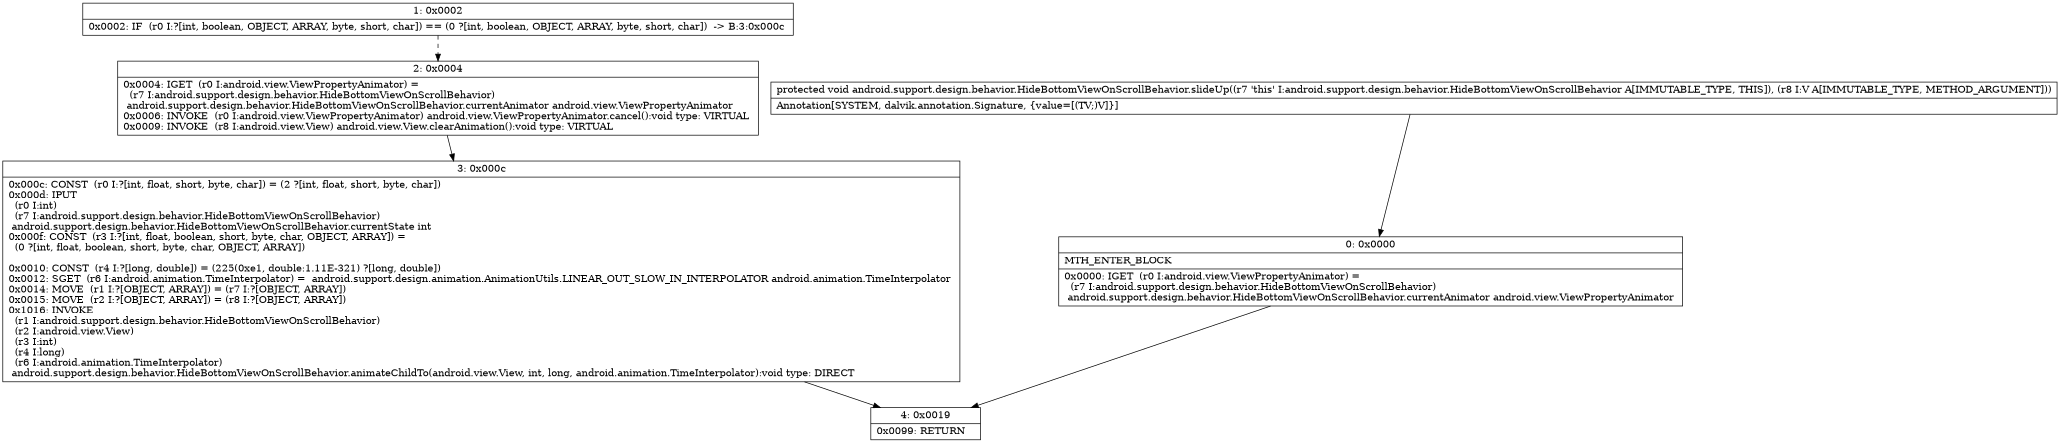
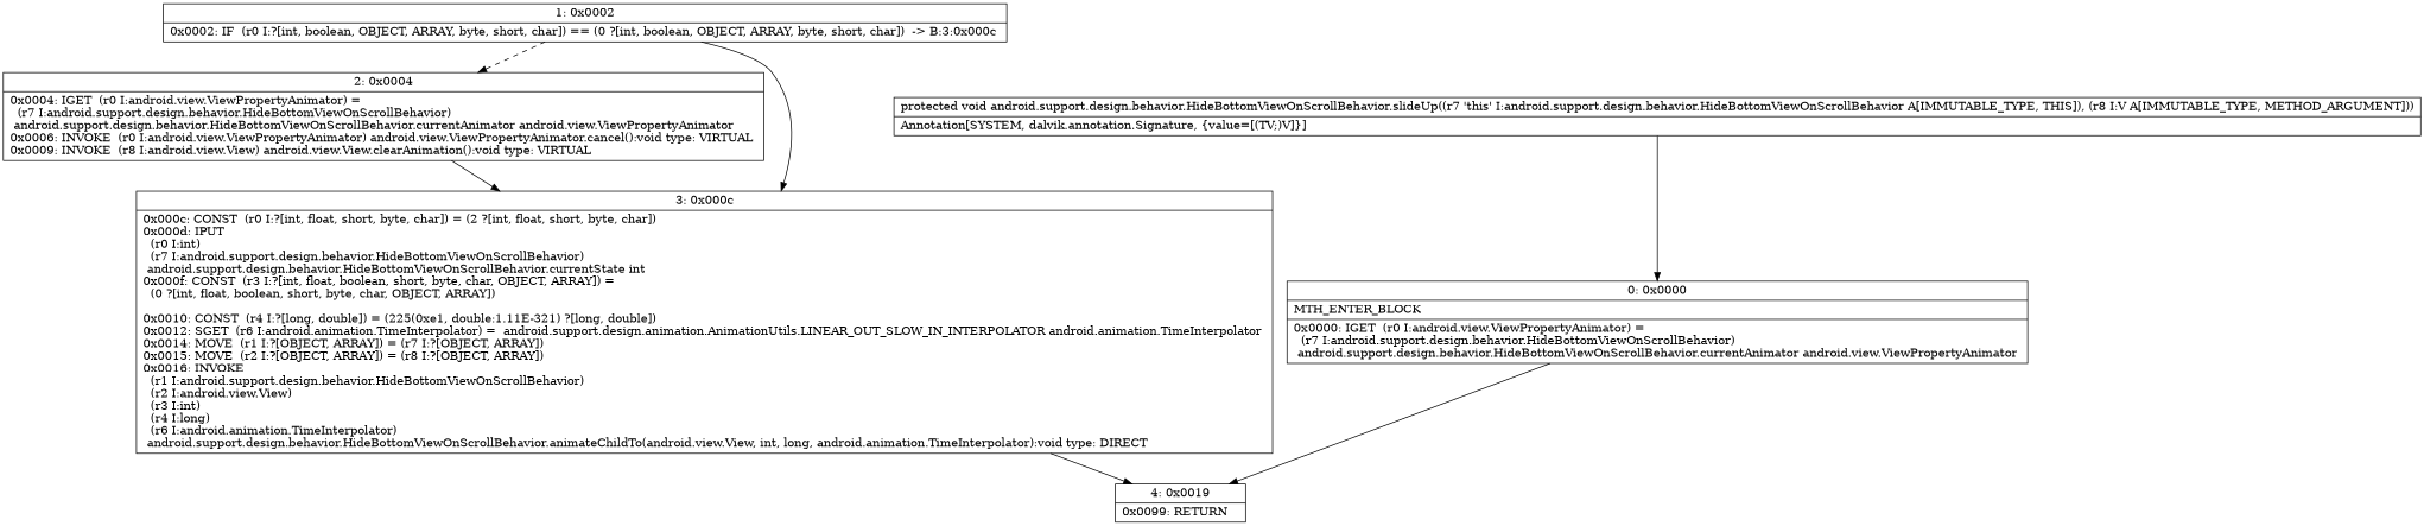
  digraph {
    node [shape=record]
    n1 [label="{0\:\ 0x0000|MTH_ENTER_BLOCK\l|0x0000: IGET  (r0 I:android.view.ViewPropertyAnimator) = \l  (r7 I:android.support.design.behavior.HideBottomViewOnScrollBehavior)\l android.support.design.behavior.HideBottomViewOnScrollBehavior.currentAnimator android.view.ViewPropertyAnimator \l}"]
    n2 [label="{4\:\ 0x0019|0x0099: RETURN   \l}"]
    n3 [label="{1\:\ 0x0002|0x0002: IF  (r0 I:?[int, boolean, OBJECT, ARRAY, byte, short, char]) == (0 ?[int, boolean, OBJECT, ARRAY, byte, short, char])  \-\> B:3:0x000c \l}"]
    n4 [label="{2\:\ 0x0004|0x0004: IGET  (r0 I:android.view.ViewPropertyAnimator) = \l  (r7 I:android.support.design.behavior.HideBottomViewOnScrollBehavior)\l android.support.design.behavior.HideBottomViewOnScrollBehavior.currentAnimator android.view.ViewPropertyAnimator \l0x0006: INVOKE  (r0 I:android.view.ViewPropertyAnimator) android.view.ViewPropertyAnimator.cancel():void type: VIRTUAL \l0x0009: INVOKE  (r8 I:android.view.View) android.view.View.clearAnimation():void type: VIRTUAL \l}"]
-   n5 [label="{3\:\ 0x000c|0x000c: CONST  (r0 I:?[int, float, short, byte, char]) = (2 ?[int, float, short, byte, char]) \l0x000d: IPUT  \l  (r0 I:int)\l  (r7 I:android.support.design.behavior.HideBottomViewOnScrollBehavior)\l android.support.design.behavior.HideBottomViewOnScrollBehavior.currentState int \l0x000f: CONST  (r3 I:?[int, float, boolean, short, byte, char, OBJECT, ARRAY]) = \l  (0 ?[int, float, boolean, short, byte, char, OBJECT, ARRAY])\l \l0x0010: CONST  (r4 I:?[long, double]) = (225(0xe1, double:1.11E\-321) ?[long, double]) \l0x0012: SGET  (r6 I:android.animation.TimeInterpolator) =  android.support.design.animation.AnimationUtils.LINEAR_OUT_SLOW_IN_INTERPOLATOR android.animation.TimeInterpolator \l0x0014: MOVE  (r1 I:?[OBJECT, ARRAY]) = (r7 I:?[OBJECT, ARRAY]) \l0x0015: MOVE  (r2 I:?[OBJECT, ARRAY]) = (r8 I:?[OBJECT, ARRAY]) \l0x1016: INVOKE  \l  (r1 I:android.support.design.behavior.HideBottomViewOnScrollBehavior)\l  (r2 I:android.view.View)\l  (r3 I:int)\l  (r4 I:long)\l  (r6 I:android.animation.TimeInterpolator)\l android.support.design.behavior.HideBottomViewOnScrollBehavior.animateChildTo(android.view.View, int, long, android.animation.TimeInterpolator):void type: DIRECT \l}"]
+   n5 [label="{3\:\ 0x000c|0x000c: CONST  (r0 I:?[int, float, short, byte, char]) = (2 ?[int, float, short, byte, char]) \l0x000d: IPUT  \l  (r0 I:int)\l  (r7 I:android.support.design.behavior.HideBottomViewOnScrollBehavior)\l android.support.design.behavior.HideBottomViewOnScrollBehavior.currentState int \l0x000f: CONST  (r3 I:?[int, float, boolean, short, byte, char, OBJECT, ARRAY]) = \l  (0 ?[int, float, boolean, short, byte, char, OBJECT, ARRAY])\l \l0x0010: CONST  (r4 I:?[long, double]) = (225(0xe1, double:1.11E\-321) ?[long, double]) \l0x0012: SGET  (r6 I:android.animation.TimeInterpolator) =  android.support.design.animation.AnimationUtils.LINEAR_OUT_SLOW_IN_INTERPOLATOR android.animation.TimeInterpolator \l0x0014: MOVE  (r1 I:?[OBJECT, ARRAY]) = (r7 I:?[OBJECT, ARRAY]) \l0x0015: MOVE  (r2 I:?[OBJECT, ARRAY]) = (r8 I:?[OBJECT, ARRAY]) \l0x0016: INVOKE  \l  (r1 I:android.support.design.behavior.HideBottomViewOnScrollBehavior)\l  (r2 I:android.view.View)\l  (r3 I:int)\l  (r4 I:long)\l  (r6 I:android.animation.TimeInterpolator)\l android.support.design.behavior.HideBottomViewOnScrollBehavior.animateChildTo(android.view.View, int, long, android.animation.TimeInterpolator):void type: DIRECT \l}"]
    n6 [label="{protected void android.support.design.behavior.HideBottomViewOnScrollBehavior.slideUp((r7 'this' I:android.support.design.behavior.HideBottomViewOnScrollBehavior A[IMMUTABLE_TYPE, THIS]), (r8 I:V A[IMMUTABLE_TYPE, METHOD_ARGUMENT]))  | Annotation[SYSTEM, dalvik.annotation.Signature, \{value=[(TV;)V]\}]\l}"]
    n1 -> n2
    n3 -> n4 [style=dashed]
+   n3 -> n5
    n4 -> n5
    n5 -> n2
    n6 -> n1
  }
